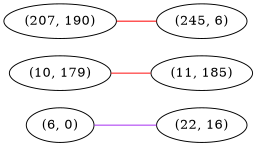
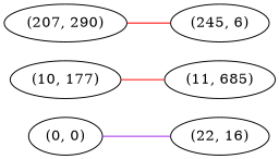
  graph {
    rankdir=LR
    edge [color=red weight=1]
-   "(0, 0)" [label="(6, 0)"]
+   "(0, 0)"
    "(22, 16)"
-   "(10, 177)" [label="(10, 179)"]
-   "(11, 185)"
-   "(207, 190)"
+   "(10, 177)"
+   "(11, 185)" [label="(11, 685)"]
+   "(207, 190)" [label="(207, 290)"]
    "(245, 6)"
    "(0, 0)" -- "(22, 16)" [color=purple weight=4]
    "(10, 177)" -- "(11, 185)"
    "(207, 190)" -- "(245, 6)"
  }
